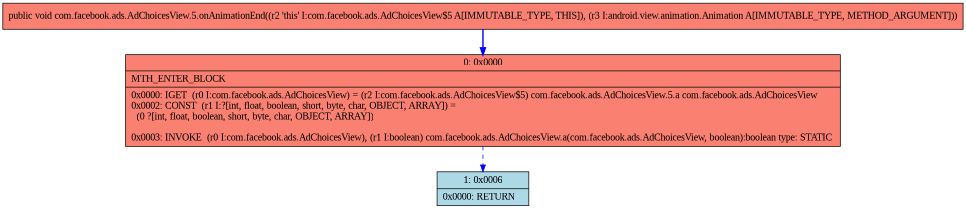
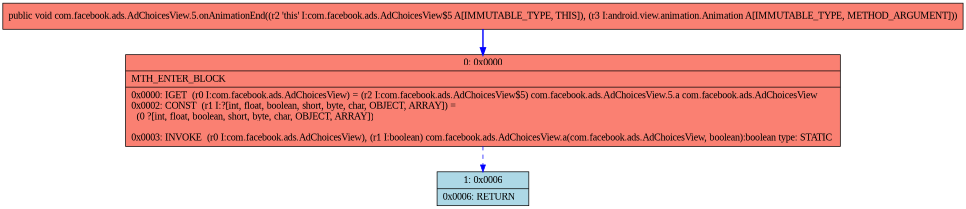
  digraph {
    fontname="Liberation Serif"
    node [shape=record style=filled fillcolor=salmon fontname="Liberation Serif"]
    edge [color=blue fontname="Liberation Serif"]
    n1 [label="{0\:\ 0x0000|MTH_ENTER_BLOCK\l|0x0000: IGET  (r0 I:com.facebook.ads.AdChoicesView) = (r2 I:com.facebook.ads.AdChoicesView$5) com.facebook.ads.AdChoicesView.5.a com.facebook.ads.AdChoicesView \l0x0002: CONST  (r1 I:?[int, float, boolean, short, byte, char, OBJECT, ARRAY]) = \l  (0 ?[int, float, boolean, short, byte, char, OBJECT, ARRAY])\l \l0x0003: INVOKE  (r0 I:com.facebook.ads.AdChoicesView), (r1 I:boolean) com.facebook.ads.AdChoicesView.a(com.facebook.ads.AdChoicesView, boolean):boolean type: STATIC \l}"]
-   n2 [label="{1\:\ 0x0006|0x0000: RETURN   \l}" fillcolor=lightblue]
+   n2 [label="{1\:\ 0x0006|0x0006: RETURN   \l}" fillcolor=lightblue]
    n3 [label="{public void com.facebook.ads.AdChoicesView.5.onAnimationEnd((r2 'this' I:com.facebook.ads.AdChoicesView$5 A[IMMUTABLE_TYPE, THIS]), (r3 I:android.view.animation.Animation A[IMMUTABLE_TYPE, METHOD_ARGUMENT])) }"]
    n1 -> n2 [style=dashed]
    n3 -> n1 [style=bold]
  }
